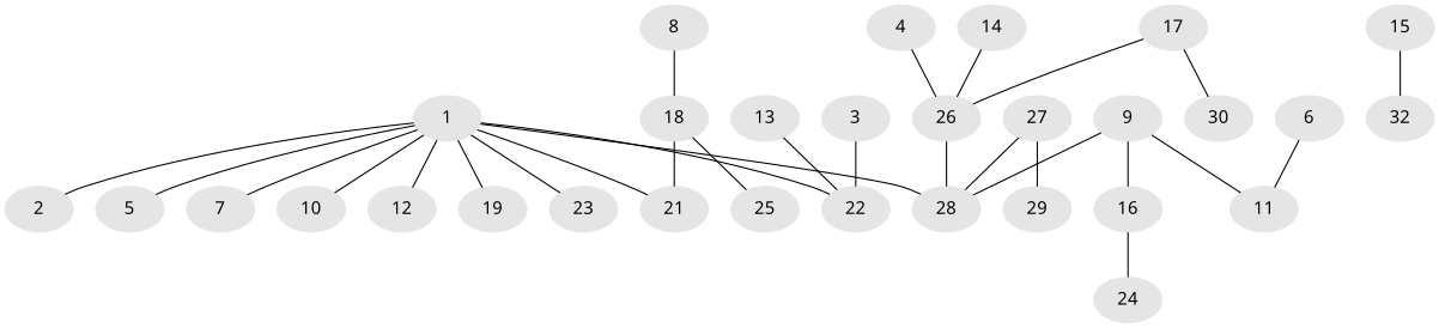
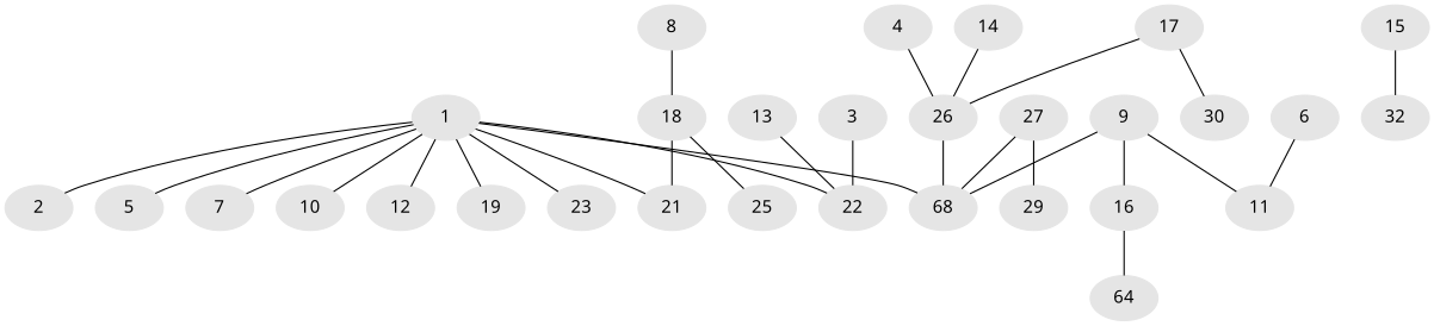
  graph {
    fontname="Noto Sans"
    node [color=gray90 fontname="Noto Sans" style=filled]
    edge [fontname="Noto Sans" weight=1.0]
    1
    2
    5
    7
    10
    12
    19
    21
    22
    23
-   28
+   28 [label=68]
    n12 [label=32]
    15
    3
    4
    26
    6
    11
    9
    16
    8
    18
    25
-   24
+   24 [label=64]
    13
    14
    17
    30
    27
    29
    1 -- 2
    1 -- 5
    1 -- 7
    1 -- 10
    1 -- 12
    1 -- 19
    1 -- 21
    1 -- 22
    1 -- 23
    1 -- 28
    15 -- n12
    3 -- 22
    4 -- 26
    26 -- 28
    6 -- 11
    9 -- 28
    9 -- 11
    9 -- 16
    16 -- 24
    8 -- 18
    18 -- 21
    18 -- 25
    13 -- 22
    14 -- 26
    17 -- 26
    17 -- 30
    27 -- 28
    27 -- 29
  }
